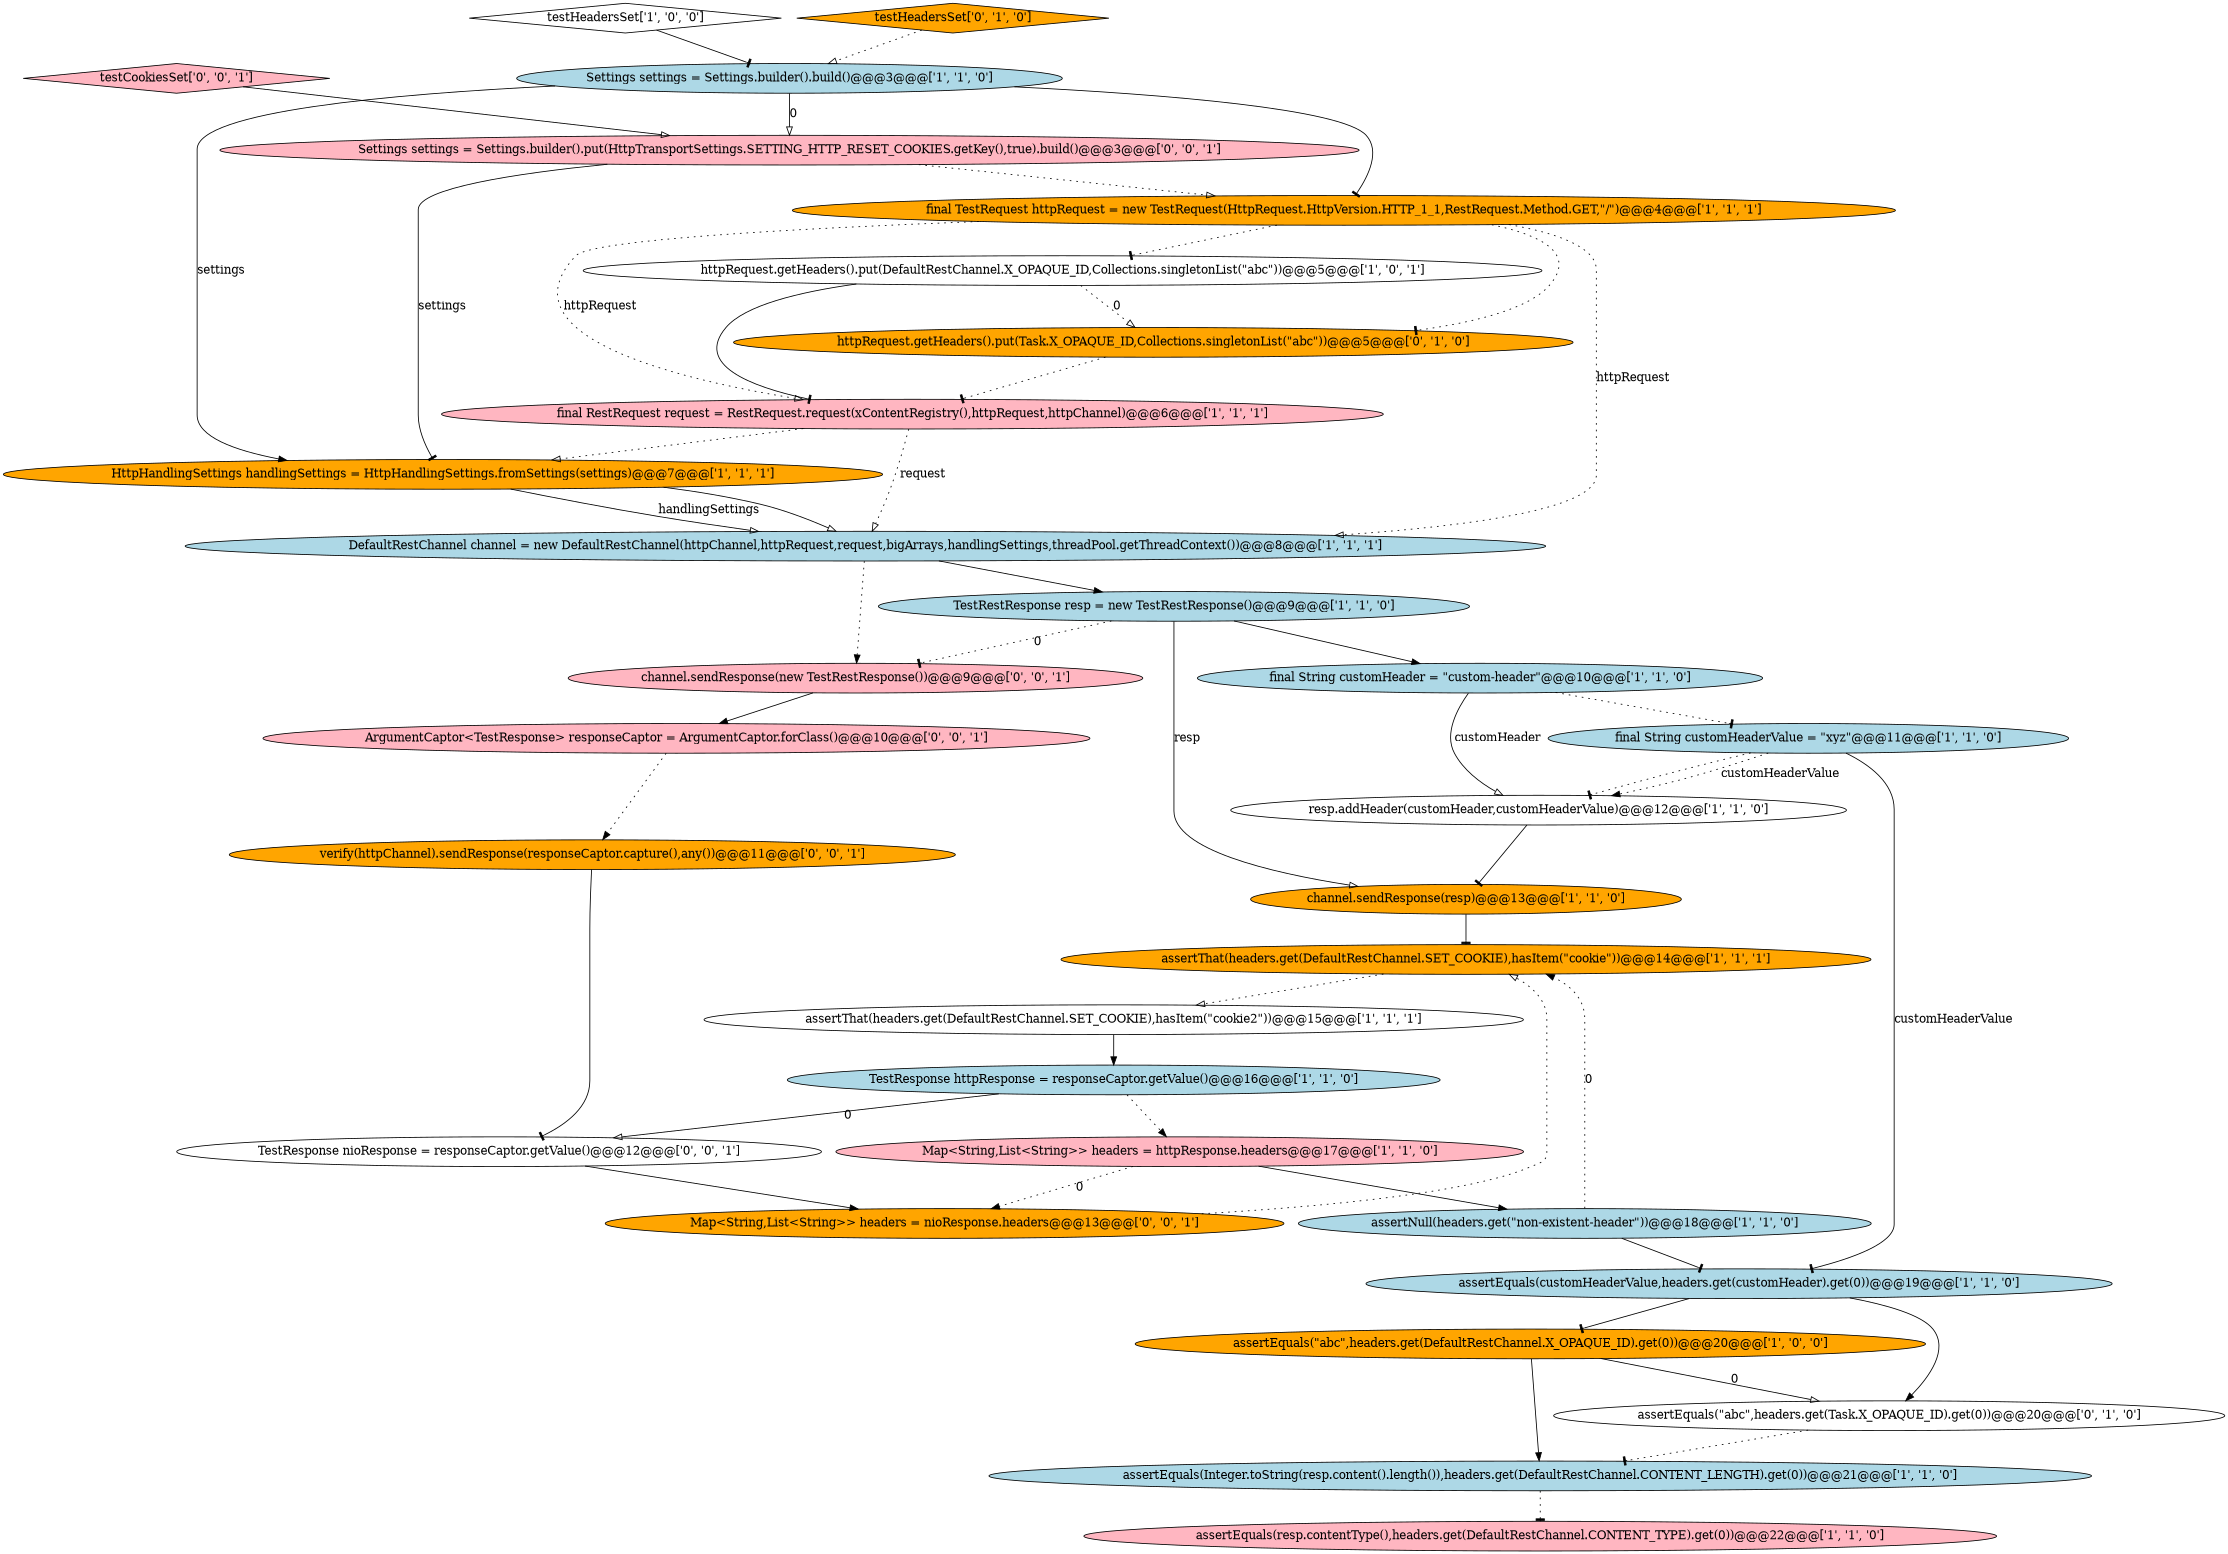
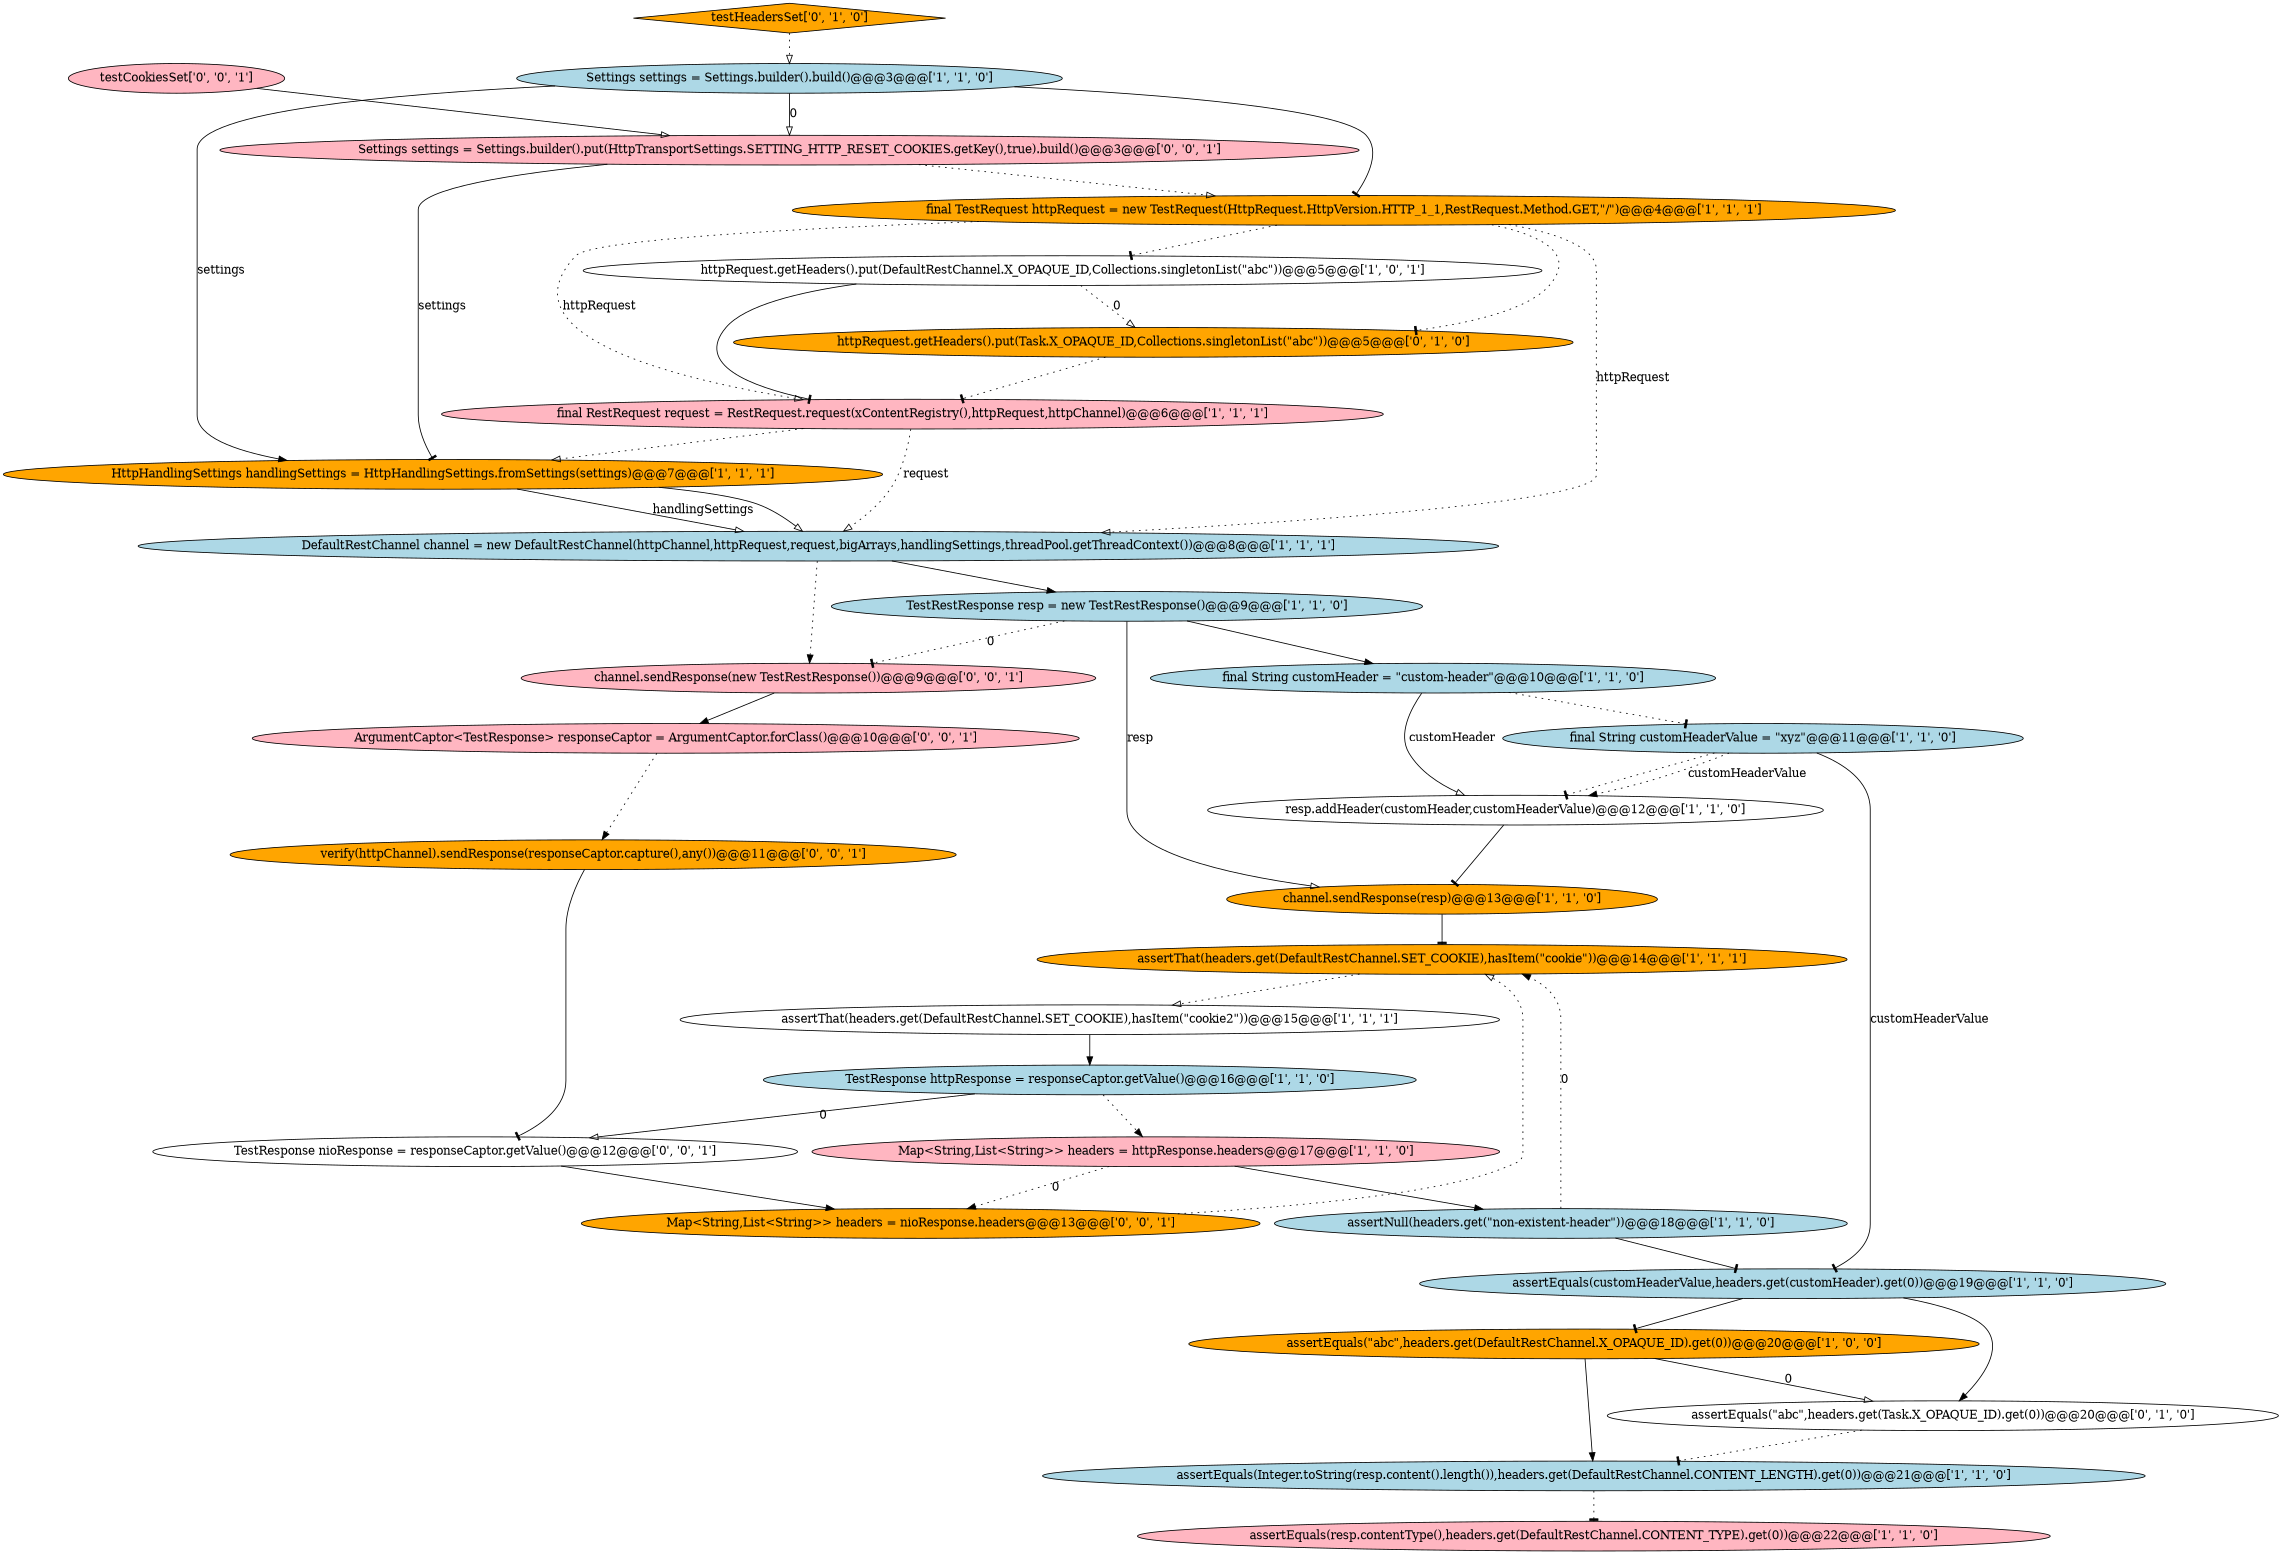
  digraph {
    node [fillcolor=lightblue shape=ellipse style=filled]
    edge [arrowhead=tee style=solid]
-   n1 [fillcolor=white label="testHeadersSet['1', '0', '0']" shape=diamond]
    n2 [label="Settings settings = Settings.builder().build()@@@3@@@['1', '1', '0']"]
    n3 [fillcolor=orange label="HttpHandlingSettings handlingSettings = HttpHandlingSettings.fromSettings(settings)@@@7@@@['1', '1', '1']"]
    n4 [fillcolor=lightpink label="Settings settings = Settings.builder().put(HttpTransportSettings.SETTING_HTTP_RESET_COOKIES.getKey(),true).build()@@@3@@@['0', '0', '1']"]
    n5 [fillcolor=orange label="final TestRequest httpRequest = new TestRequest(HttpRequest.HttpVersion.HTTP_1_1,RestRequest.Method.GET,\"/\")@@@4@@@['1', '1', '1']"]
    n6 [fillcolor=orange label="verify(httpChannel).sendResponse(responseCaptor.capture(),any())@@@11@@@['0', '0', '1']"]
    n7 [fillcolor=white label="TestResponse nioResponse = responseCaptor.getValue()@@@12@@@['0', '0', '1']"]
    n8 [fillcolor=orange label="Map<String,List<String>> headers = nioResponse.headers@@@13@@@['0', '0', '1']"]
    n9 [fillcolor=orange label="assertEquals(\"abc\",headers.get(DefaultRestChannel.X_OPAQUE_ID).get(0))@@@20@@@['1', '0', '0']"]
    n10 [fillcolor=white label="assertEquals(\"abc\",headers.get(Task.X_OPAQUE_ID).get(0))@@@20@@@['0', '1', '0']"]
    n11 [label="assertEquals(Integer.toString(resp.content().length()),headers.get(DefaultRestChannel.CONTENT_LENGTH).get(0))@@@21@@@['1', '1', '0']"]
    n12 [fillcolor=lightpink label="assertEquals(resp.contentType(),headers.get(DefaultRestChannel.CONTENT_TYPE).get(0))@@@22@@@['1', '1', '0']"]
    n13 [fillcolor=orange label="channel.sendResponse(resp)@@@13@@@['1', '1', '0']"]
    n14 [fillcolor=orange label="assertThat(headers.get(DefaultRestChannel.SET_COOKIE),hasItem(\"cookie\"))@@@14@@@['1', '1', '1']"]
    n15 [fillcolor=white label="assertThat(headers.get(DefaultRestChannel.SET_COOKIE),hasItem(\"cookie2\"))@@@15@@@['1', '1', '1']"]
    n16 [fillcolor=lightpink label="ArgumentCaptor<TestResponse> responseCaptor = ArgumentCaptor.forClass()@@@10@@@['0', '0', '1']"]
    n17 [label="DefaultRestChannel channel = new DefaultRestChannel(httpChannel,httpRequest,request,bigArrays,handlingSettings,threadPool.getThreadContext())@@@8@@@['1', '1', '1']"]
    n18 [label="TestRestResponse resp = new TestRestResponse()@@@9@@@['1', '1', '0']"]
    n19 [fillcolor=lightpink label="channel.sendResponse(new TestRestResponse())@@@9@@@['0', '0', '1']"]
    n20 [label="final String customHeader = \"custom-header\"@@@10@@@['1', '1', '0']"]
    n21 [fillcolor=lightpink label="final RestRequest request = RestRequest.request(xContentRegistry(),httpRequest,httpChannel)@@@6@@@['1', '1', '1']"]
    n22 [fillcolor=white label="resp.addHeader(customHeader,customHeaderValue)@@@12@@@['1', '1', '0']"]
    n23 [fillcolor=orange label="httpRequest.getHeaders().put(Task.X_OPAQUE_ID,Collections.singletonList(\"abc\"))@@@5@@@['0', '1', '0']"]
    n24 [fillcolor=white label="httpRequest.getHeaders().put(DefaultRestChannel.X_OPAQUE_ID,Collections.singletonList(\"abc\"))@@@5@@@['1', '0', '1']"]
    n25 [label="TestResponse httpResponse = responseCaptor.getValue()@@@16@@@['1', '1', '0']"]
    n26 [fillcolor=lightpink label="Map<String,List<String>> headers = httpResponse.headers@@@17@@@['1', '1', '0']"]
    n27 [label="final String customHeaderValue = \"xyz\"@@@11@@@['1', '1', '0']"]
    n28 [fillcolor=orange label="testHeadersSet['0', '1', '0']" shape=diamond]
    n29 [label="assertNull(headers.get(\"non-existent-header\"))@@@18@@@['1', '1', '0']"]
    n30 [label="assertEquals(customHeaderValue,headers.get(customHeader).get(0))@@@19@@@['1', '1', '0']"]
-   n31 [fillcolor=lightpink label="testCookiesSet['0', '0', '1']" shape=diamond]
-   n1 -> n2
+   n31 [fillcolor=lightpink label="testCookiesSet['0', '0', '1']"]
    n2 -> n3 [arrowhead=normal label=settings]
    n2 -> n4 [arrowhead=onormal label=0]
    n2 -> n5
    n3 -> n17 [arrowhead=onormal label=handlingSettings]
    n3 -> n17 [arrowhead=onormal]
    n4 -> n3 [label=settings]
    n4 -> n5 [arrowhead=onormal style=dotted]
    n5 -> n17 [arrowhead=onormal label=httpRequest style=dotted]
    n5 -> n21 [arrowhead=onormal label=httpRequest style=dotted]
    n5 -> n23 [style=dotted]
    n5 -> n24 [style=dotted]
    n6 -> n7
    n7 -> n8 [arrowhead=normal]
    n8 -> n14 [arrowhead=onormal style=dotted]
    n9 -> n10 [arrowhead=onormal label=0]
    n9 -> n11 [arrowhead=normal]
    n10 -> n11 [style=dotted]
    n11 -> n12 [style=dotted]
    n13 -> n14
    n14 -> n15 [arrowhead=onormal style=dotted]
    n15 -> n25 [arrowhead=normal]
    n16 -> n6 [arrowhead=normal style=dotted]
    n17 -> n18 [arrowhead=normal]
    n17 -> n19 [arrowhead=normal style=dotted]
    n18 -> n13 [arrowhead=onormal label=resp]
    n18 -> n19 [label=0 style=dotted]
    n18 -> n20 [arrowhead=normal]
    n19 -> n16 [arrowhead=normal]
    n20 -> n22 [arrowhead=onormal label=customHeader]
    n20 -> n27 [style=dotted]
    n21 -> n3 [arrowhead=onormal style=dotted]
    n21 -> n17 [arrowhead=onormal label=request style=dotted]
    n22 -> n13
    n23 -> n21 [style=dotted]
    n24 -> n21
    n24 -> n23 [arrowhead=onormal label=0 style=dotted]
    n25 -> n7 [arrowhead=onormal label=0]
    n25 -> n26 [arrowhead=normal style=dotted]
    n26 -> n8 [arrowhead=normal label=0 style=dotted]
    n26 -> n29 [arrowhead=normal]
    n27 -> n22 [style=dotted]
    n27 -> n22 [arrowhead=normal label=customHeaderValue style=dotted]
    n27 -> n30 [label=customHeaderValue]
    n28 -> n2 [arrowhead=onormal style=dotted]
    n29 -> n14 [arrowhead=normal label=0 style=dotted]
    n29 -> n30
    n30 -> n9
    n30 -> n10 [arrowhead=normal]
    n31 -> n4 [arrowhead=onormal]
  }
